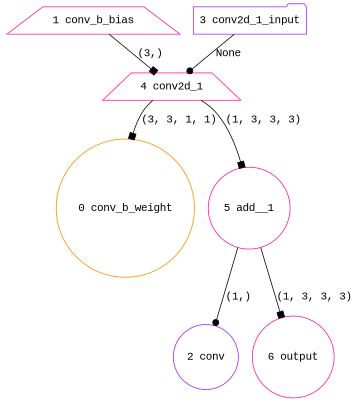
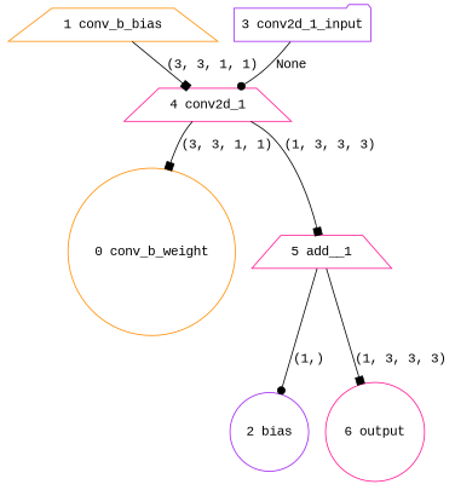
  strict digraph {
    fontname="Liberation Mono"
    node [color=deeppink fontname="Liberation Mono" shape=circle type=get_attr]
    edge [arrowhead=box fontname="Liberation Mono" style=solid]
    "4 conv2d_1" [shape=trapezium type=conv2d]
    "0 conv_b_weight" [color=darkorange]
-   "5 add__1" [type=add_]
-   "1 conv_b_bias" [shape=trapezium]
-   "2 bias" [color=purple label="2 conv"]
+   "5 add__1" [shape=trapezium type=add_]
+   "1 conv_b_bias" [color=darkorange shape=trapezium]
+   "2 bias" [color=purple]
    "6 output" [type=output]
    "3 conv2d_1_input" [color=purple shape=folder type=input]
    "4 conv2d_1" -> "0 conv_b_weight" [label="(3, 3, 1, 1)"]
    "4 conv2d_1" -> "5 add__1" [label="(1, 3, 3, 3)"]
    "5 add__1" -> "2 bias" [arrowhead=dot label="(1,)"]
    "5 add__1" -> "6 output" [label="(1, 3, 3, 3)"]
-   "1 conv_b_bias" -> "4 conv2d_1" [label="(3,)"]
+   "1 conv_b_bias" -> "4 conv2d_1" [label="(3, 3, 1, 1)"]
    "3 conv2d_1_input" -> "4 conv2d_1" [arrowhead=dot label=None]
  }
